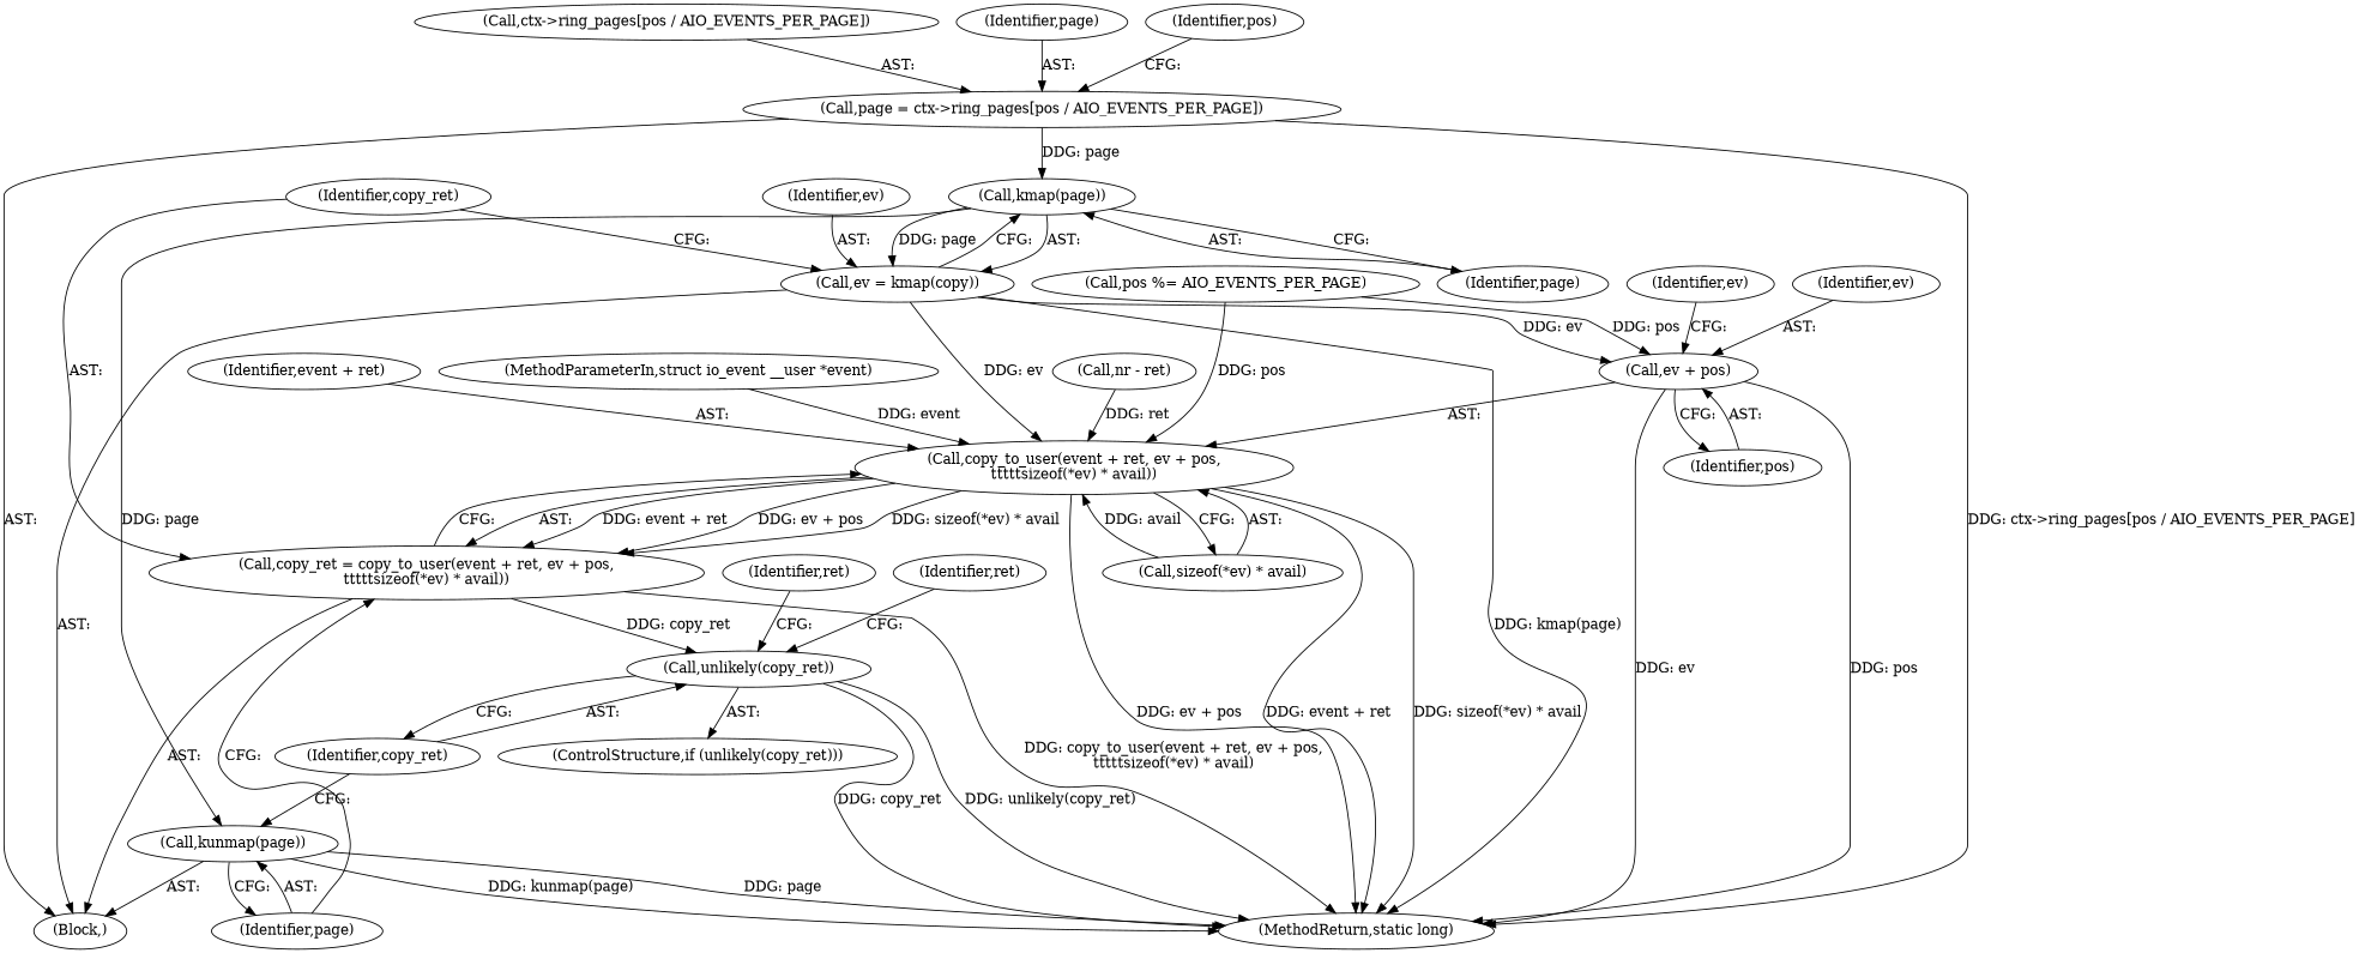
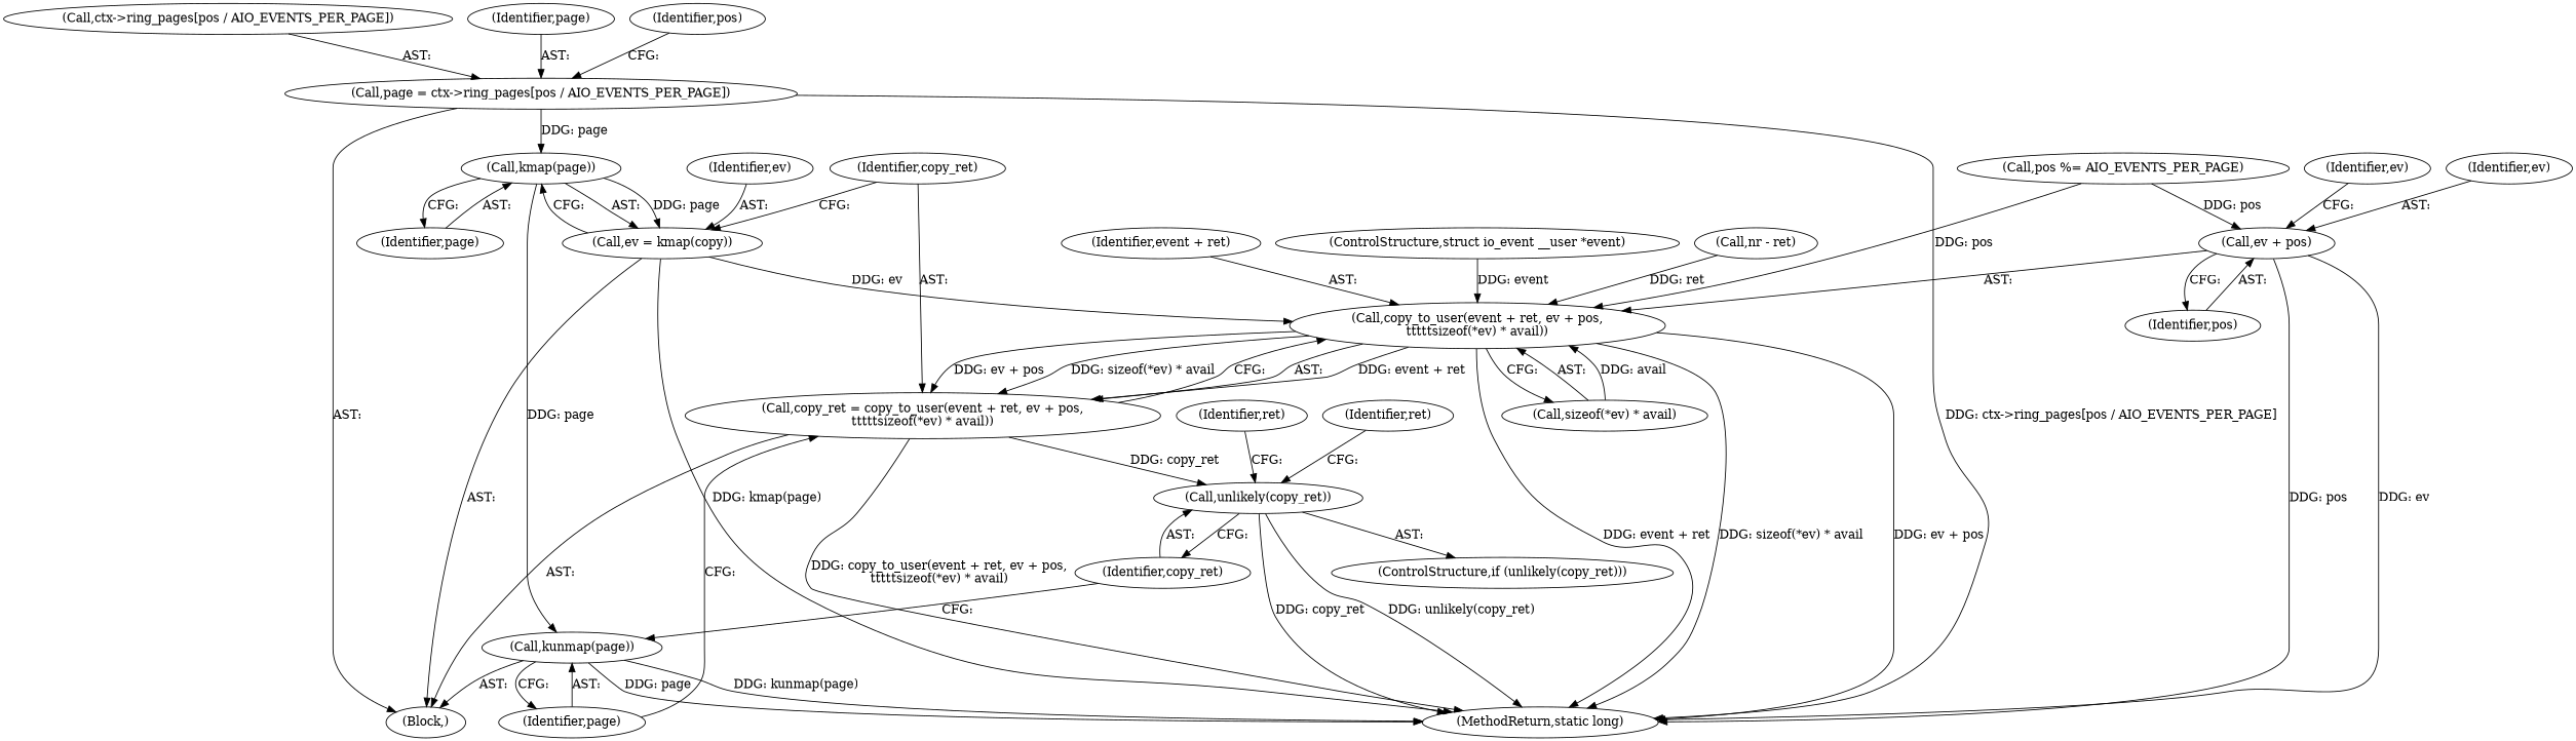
  digraph {
    n1 [label="(Call,kmap(page))"]
    n2 [label="(Call,ev = kmap(copy))"]
    n3 [label="(Call,kunmap(page))"]
    n4 [label="(Identifier,page)"]
    n5 [label="(MethodReturn,static long)"]
    n6 [label="(Block,)"]
    n7 [label="(Call,copy_to_user(event + ret, ev + pos,\n\t\t\t\t\tsizeof(*ev) * avail))"]
    n8 [label="(Call,ev + pos)"]
    n9 [label="(Identifier,page)"]
    n10 [label="(Call,page = ctx->ring_pages[pos / AIO_EVENTS_PER_PAGE])"]
    n11 [label="(Call,ctx->ring_pages[pos / AIO_EVENTS_PER_PAGE])"]
    n12 [label="(Call,copy_ret = copy_to_user(event + ret, ev + pos,\n\t\t\t\t\tsizeof(*ev) * avail))"]
    n13 [label="(Call,sizeof(*ev) * avail)"]
    n14 [label="(Identifier,pos)"]
    n15 [label="(Call,unlikely(copy_ret))"]
    n16 [label="(ControlStructure,if (unlikely(copy_ret)))"]
    n17 [label="(Identifier,copy_ret)"]
    n18 [label="(Identifier,ev)"]
    n19 [label="(Call,nr - ret)"]
    n20 [label="(Identifier,copy_ret)"]
    n21 [label="(Identifier,event + ret)"]
    n22 [label="(Identifier,ret)"]
    n23 [label="(Identifier,page)"]
    n24 [label="(Identifier,pos)"]
    n25 [label="(Identifier,ret)"]
-   n26 [label="(MethodParameterIn,struct io_event __user *event)"]
+   n26 [label="(ControlStructure,struct io_event __user *event)"]
    n27 [label="(Call,pos %= AIO_EVENTS_PER_PAGE)"]
    n28 [label="(Identifier,ev)"]
    n29 [label="(Identifier,ev)"]
    n1 -> n2 [label="AST: "]
    n1 -> n2 [label="DDG: page"]
    n1 -> n3 [label="DDG: page"]
    n1 -> n4 [label="CFG: "]
    n2 -> n1 [label="CFG: "]
    n2 -> n5 [label="DDG: kmap(page)"]
    n2 -> n6 [label="AST: "]
    n2 -> n7 [label="DDG: ev"]
-   n2 -> n8 [label="DDG: ev"]
    n3 -> n5 [label="DDG: kunmap(page)"]
    n3 -> n5 [label="DDG: page"]
    n3 -> n6 [label="AST: "]
    n3 -> n9 [label="CFG: "]
    n4 -> n1 [label="AST: "]
    n7 -> n5 [label="DDG: ev + pos"]
    n7 -> n5 [label="DDG: event + ret"]
    n7 -> n5 [label="DDG: sizeof(*ev) * avail"]
    n7 -> n12 [label="AST: "]
    n7 -> n12 [label="DDG: event + ret"]
    n7 -> n12 [label="DDG: ev + pos"]
    n7 -> n12 [label="DDG: sizeof(*ev) * avail"]
    n7 -> n13 [label="CFG: "]
    n8 -> n5 [label="DDG: pos"]
    n8 -> n5 [label="DDG: ev"]
    n8 -> n7 [label="AST: "]
    n8 -> n14 [label="CFG: "]
    n9 -> n3 [label="AST: "]
    n9 -> n12 [label="CFG: "]
    n10 -> n1 [label="DDG: page"]
    n10 -> n5 [label="DDG: ctx->ring_pages[pos / AIO_EVENTS_PER_PAGE]"]
    n10 -> n6 [label="AST: "]
    n11 -> n10 [label="AST: "]
    n12 -> n5 [label="DDG: copy_to_user(event + ret, ev + pos,\n\t\t\t\t\tsizeof(*ev) * avail)"]
    n12 -> n6 [label="AST: "]
    n12 -> n7 [label="CFG: "]
    n12 -> n15 [label="DDG: copy_ret"]
    n13 -> n7 [label="AST: "]
    n13 -> n7 [label="DDG: avail"]
    n14 -> n8 [label="AST: "]
    n15 -> n5 [label="DDG: copy_ret"]
    n15 -> n5 [label="DDG: unlikely(copy_ret)"]
    n15 -> n16 [label="AST: "]
    n15 -> n17 [label="CFG: "]
    n17 -> n3 [label="CFG: "]
    n17 -> n15 [label="AST: "]
    n18 -> n8 [label="CFG: "]
    n19 -> n7 [label="DDG: ret"]
    n20 -> n2 [label="CFG: "]
    n20 -> n12 [label="AST: "]
    n21 -> n7 [label="AST: "]
    n22 -> n15 [label="CFG: "]
    n23 -> n10 [label="AST: "]
    n24 -> n10 [label="CFG: "]
    n25 -> n15 [label="CFG: "]
    n26 -> n7 [label="DDG: event"]
    n27 -> n7 [label="DDG: pos"]
    n27 -> n8 [label="DDG: pos"]
    n28 -> n8 [label="AST: "]
    n29 -> n2 [label="AST: "]
  }
